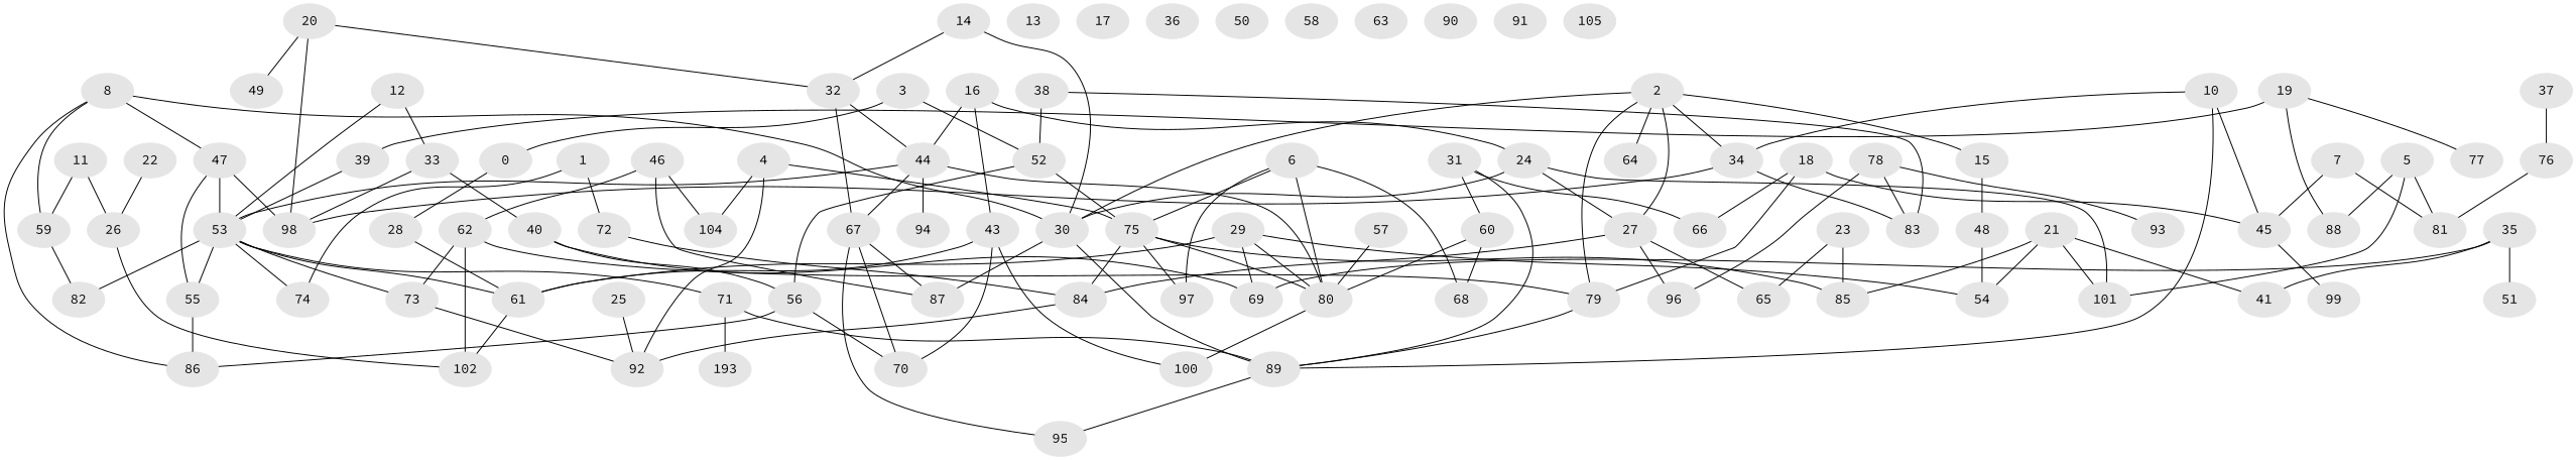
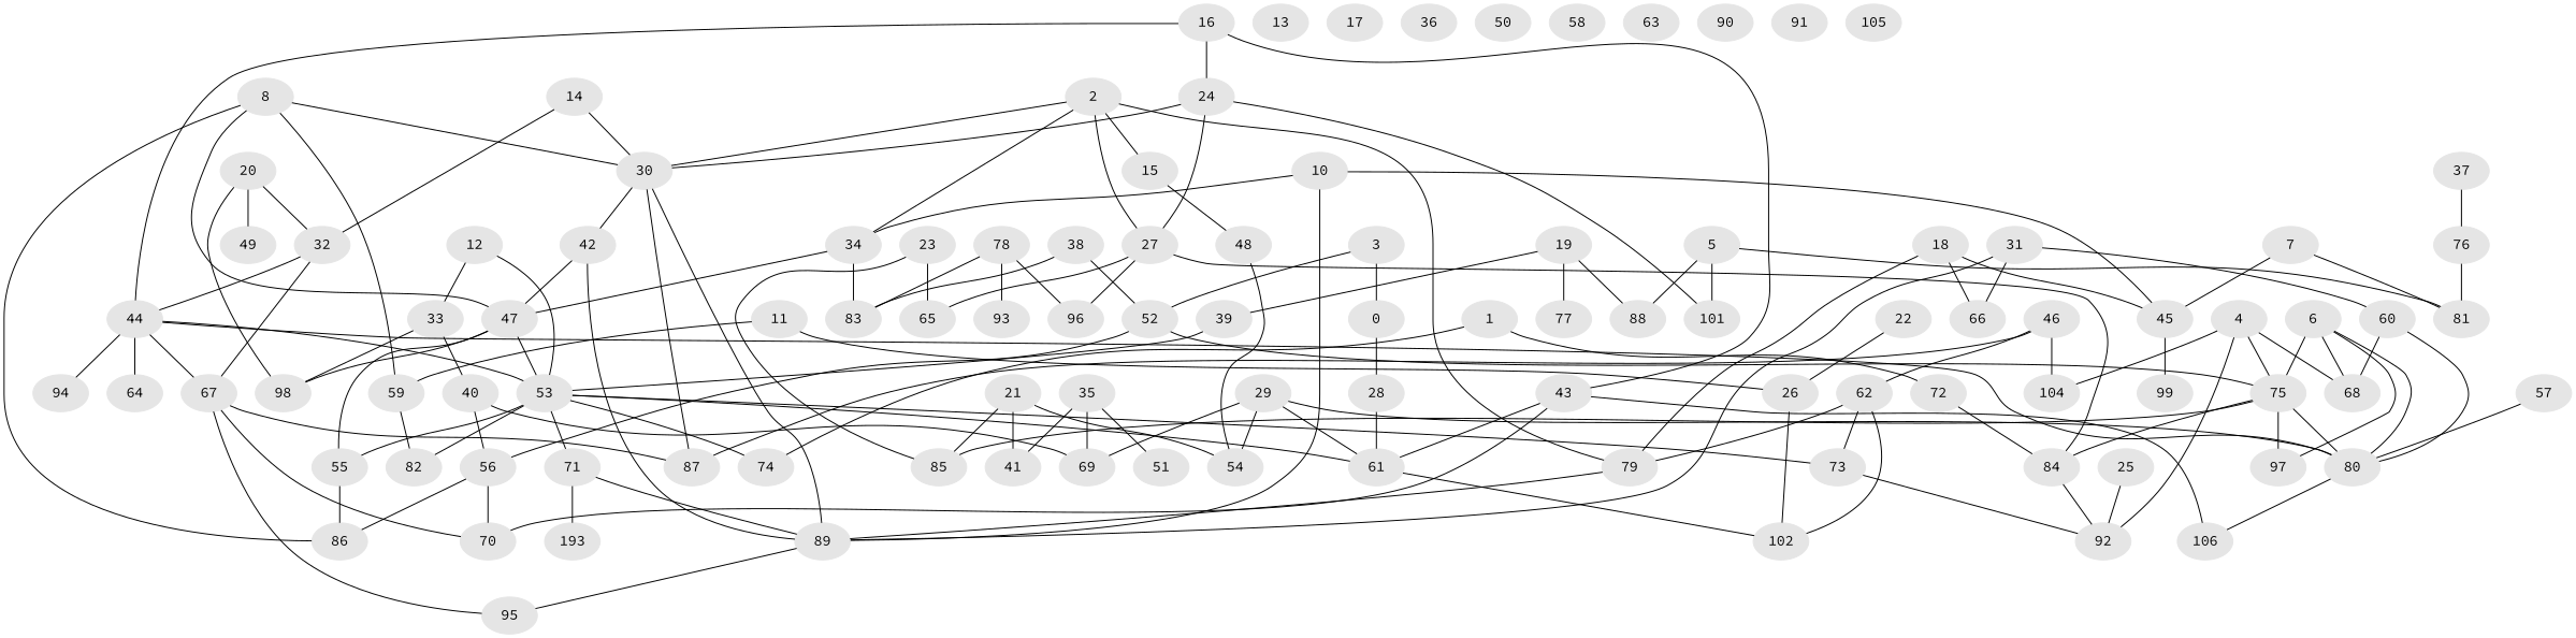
  graph {
    fontname="Source Code Pro"
    node [color=gray90 fontname="Source Code Pro" style=filled]
    edge [fontname="Source Code Pro"]
    1
    72
    74
    84
    2
    15
    27
    30
    34
    64
    79
    48
    65
    96
    89
+   42
    87
    98
    83
    n20 [label=0]
    3
    52
    28
    75
    56
    4
    68
    92
    104
    80
    97
    85
    5
    81
    88
    101
    6
-   100
+   100 [label=106]
    7
    45
    99
    8
    47
    59
    86
    53
    55
    82
    61
    10
    95
    11
    26
    102
    12
    33
    40
    71
    73
    13
    14
    32
    44
    67
    54
    16
    24
    43
    70
    94
    17
    18
    66
    19
    39
    77
    20
    49
    21
    41
    22
    23
    25
    29
    69
    31
    60
    35
    51
    36
    37
    76
    38
    46
    62
    50
    n97 [label=193]
    57
    58
    63
    78
    93
    90
    91
    105
    1 -- 72
    1 -- 74
    72 -- 84
    84 -- 92
    2 -- 15
    2 -- 27
    2 -- 30
    2 -- 34
-   2 -- 64
+   44 -- 64
    2 -- 79
    15 -- 48
    27 -- 84
    27 -- 65
    27 -- 96
    30 -- 89
+   30 -- 42
    30 -- 87
-   34 -- 98
+   34 -- 47
    34 -- 83
    79 -- 89
    48 -- 54
    89 -- 95
+   42 -- 89
+   42 -- 47
    n20 -- 28
    3 -- n20
    3 -- 52
    52 -- 75
    52 -- 56
    28 -- 61
    75 -- 84
    75 -- 80
    75 -- 97
    75 -- 85
    56 -- 86
    56 -- 70
    4 -- 75
+   4 -- 68
    4 -- 92
    4 -- 104
    80 -- 100
    5 -- 81
    5 -- 88
    5 -- 101
    6 -- 75
    6 -- 68
    6 -- 80
    6 -- 97
    7 -- 81
    7 -- 45
    45 -- 99
    8 -- 30
    8 -- 47
    8 -- 59
    8 -- 86
    47 -- 98
    47 -- 53
    47 -- 55
    59 -- 82
    53 -- 74
    53 -- 55
    53 -- 82
    53 -- 61
    53 -- 71
    53 -- 73
    55 -- 86
    61 -- 102
    10 -- 34
    10 -- 89
    10 -- 45
    11 -- 59
    11 -- 26
    26 -- 102
    12 -- 53
    12 -- 33
    33 -- 98
    33 -- 40
    40 -- 56
    40 -- 69
    71 -- 89
    71 -- n97
    73 -- 92
    14 -- 30
    14 -- 32
    32 -- 44
    32 -- 67
    44 -- 80
    44 -- 53
    44 -- 67
    44 -- 94
    67 -- 87
    67 -- 95
    67 -- 70
    16 -- 44
    16 -- 24
    16 -- 43
    24 -- 27
    24 -- 30
    24 -- 101
    43 -- 100
    43 -- 61
    43 -- 70
    18 -- 79
    18 -- 45
    18 -- 66
    19 -- 88
    19 -- 39
    19 -- 77
    39 -- 53
    20 -- 98
    20 -- 32
    20 -- 49
    21 -- 85
-   21 -- 101
    21 -- 54
    21 -- 41
    22 -- 26
    23 -- 65
    23 -- 85
    25 -- 92
    29 -- 80
    29 -- 61
    29 -- 54
    29 -- 69
    31 -- 89
    31 -- 66
    31 -- 60
    60 -- 68
    60 -- 80
    35 -- 41
    35 -- 69
    35 -- 51
    37 -- 76
    76 -- 81
    38 -- 83
    38 -- 52
    46 -- 87
    46 -- 104
    46 -- 62
    62 -- 79
    62 -- 102
    62 -- 73
    57 -- 80
    78 -- 96
    78 -- 83
    78 -- 93
  }
